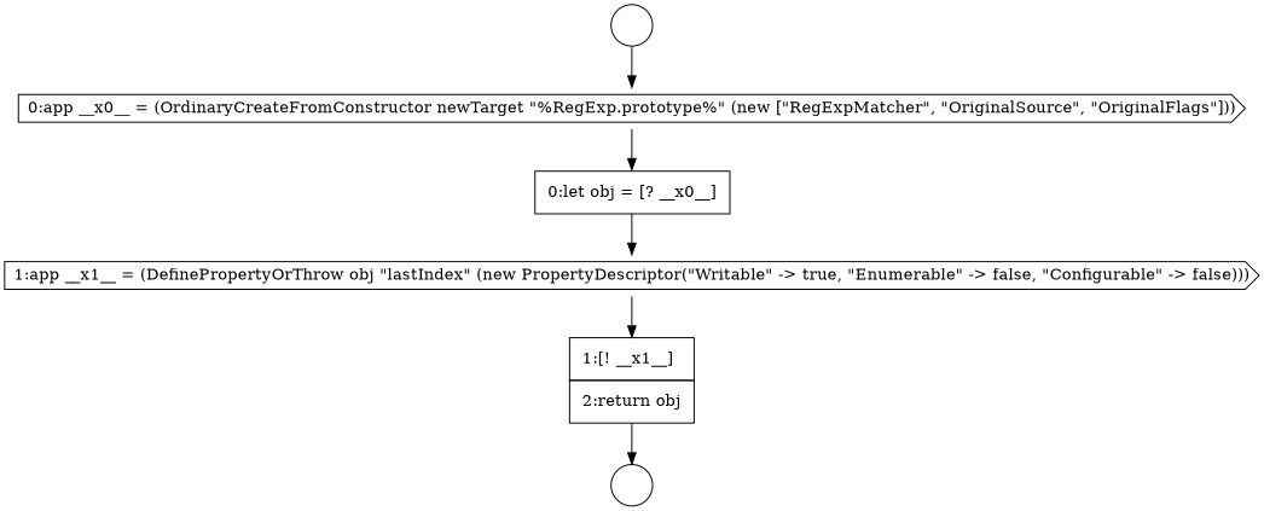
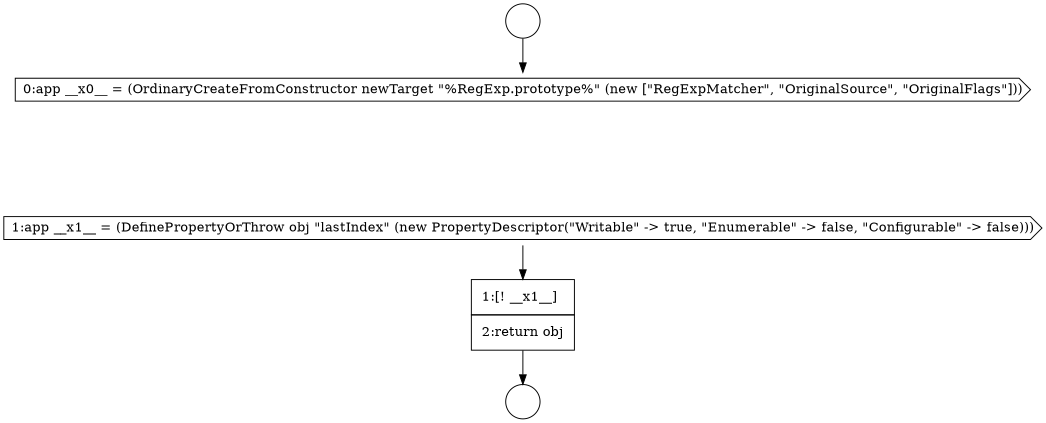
  digraph {
    node [color=black fillcolor=white shape=none style=filled]
    edge [color=black]
    n1 [label=<<font color="black">     <table border="0" cellborder="1" cellspacing="0" cellpadding="10">       <tr><td align="left">1:[! __x1__]</td></tr>       <tr><td align="left">2:return obj</td></tr>     </table>   </font>> margin=0]
    n2 [label=" " shape=circle]
    n3 [label=" " shape=circle]
    n4 [label=<<font color="black">0:app __x0__ = (OrdinaryCreateFromConstructor newTarget &quot;%RegExp.prototype%&quot; (new [&quot;RegExpMatcher&quot;, &quot;OriginalSource&quot;, &quot;OriginalFlags&quot;]))</font>> shape=cds]
    n5 [label=<<font color="black">1:app __x1__ = (DefinePropertyOrThrow obj &quot;lastIndex&quot; (new PropertyDescriptor(&quot;Writable&quot; -&gt; true, &quot;Enumerable&quot; -&gt; false, &quot;Configurable&quot; -&gt; false)))</font>> shape=cds]
-   n6 [label=<<font color="black">     <table border="0" cellborder="1" cellspacing="0" cellpadding="10">       <tr><td align="left">0:let obj = [? __x0__]</td></tr>     </table>   </font>> margin=0]
    n1 -> n2
    n3 -> n4
-   n4 -> n6
    n5 -> n1
-   n6 -> n5
  }
